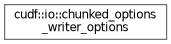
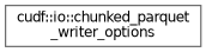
  digraph {
    rankdir=LR
-   n1 [color=grey40 fillcolor=white fontname=Helvetica fontsize=10 height=0.2 label="cudf::io::chunked_options\l_writer_options" shape=box style=filled width=0.4]
+   n1 [color=grey40 fillcolor=white fontname=Helvetica fontsize=10 height=0.2 label="cudf::io::chunked_parquet\l_writer_options" shape=box style=filled width=0.4]
  }
